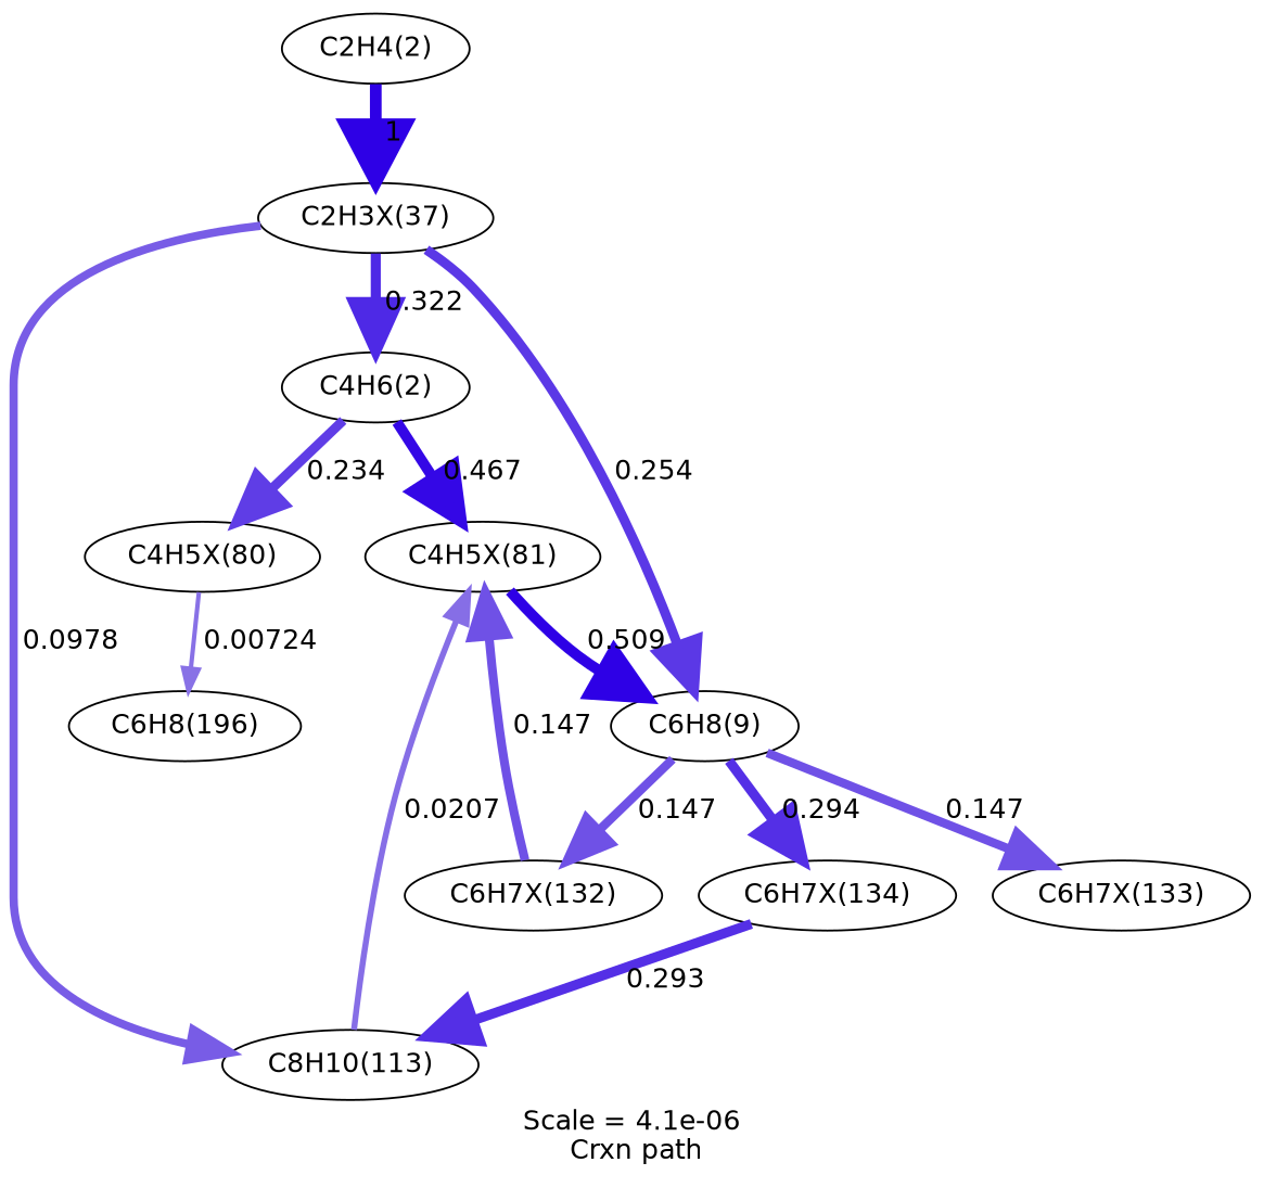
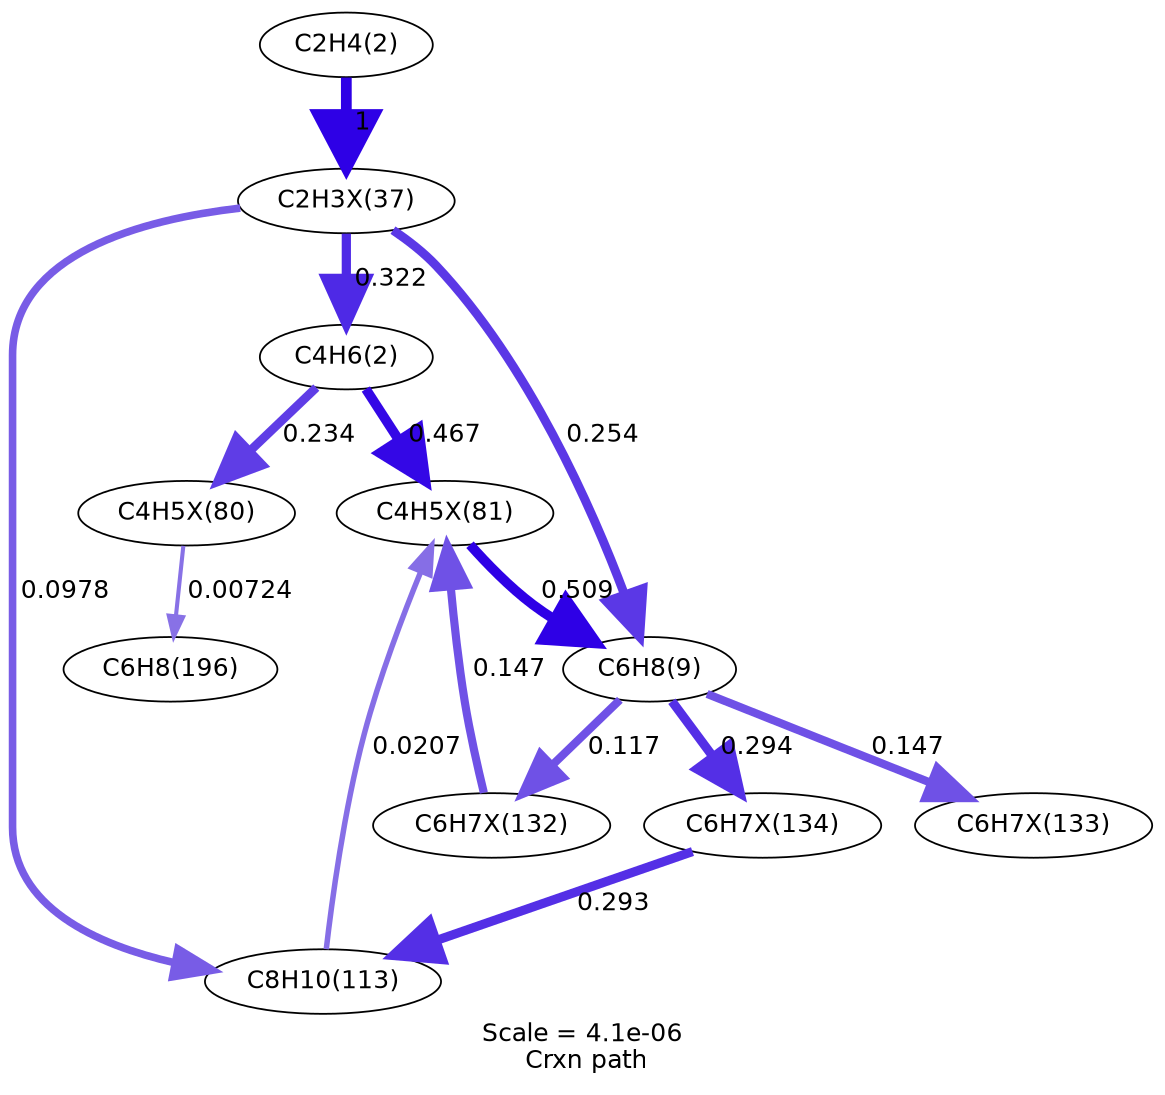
  digraph {
    fontname=Helvetica
    label="Scale = 4.1e-06\l Crxn path"
    node [fontname=Helvetica]
    edge [arrowsize=2.28 color="0.7, 0.647, 0.9" fontname=Helvetica style="setlinewidth(4.55)"]
    n1 [label="C2H4(2)"]
    n2 [label="C2H3X(37)"]
    n3 [label="C4H6(2)"]
    n4 [label="C6H8(9)"]
    n5 [label="C8H10(113)"]
    n6 [label="C4H5X(81)"]
    n7 [label="C4H5X(80)"]
    n8 [label="C6H7X(134)"]
    n9 [label="C6H7X(133)"]
    n10 [label="C6H7X(132)"]
    n11 [label="C6H8(196)"]
    n1 -> n2 [arrowsize=3 color="0.7, 1.5, 0.9" label=" 1" style="setlinewidth(6)"]
    n2 -> n3 [arrowsize=2.57 color="0.7, 0.822, 0.9" label=" 0.322" style="setlinewidth(5.14)"]
    n2 -> n4 [arrowsize=2.48 color="0.7, 0.754, 0.9" label=" 0.254" style="setlinewidth(4.97)"]
    n2 -> n5 [arrowsize=2.12 color="0.7, 0.598, 0.9" label=" 0.0978" style="setlinewidth(4.24)"]
    n3 -> n6 [arrowsize=2.71 color="0.7, 0.967, 0.9" label=" 0.467" style="setlinewidth(5.43)"]
    n3 -> n7 [arrowsize=2.45 color="0.7, 0.734, 0.9" label=" 0.234" style="setlinewidth(4.9)"]
    n4 -> n8 [arrowsize=2.54 color="0.7, 0.794, 0.9" label=" 0.294" style="setlinewidth(5.08)"]
    n4 -> n9 [label=" 0.147"]
-   n4 -> n10 [label=" 0.147"]
+   n4 -> n10 [label=" 0.117"]
    n5 -> n6 [arrowsize=1.54 color="0.7, 0.521, 0.9" label=" 0.0207" style="setlinewidth(3.07)"]
    n6 -> n4 [arrowsize=2.74 color="0.7, 1.01, 0.9" label=" 0.509" style="setlinewidth(5.49)"]
    n7 -> n11 [arrowsize=1.14 color="0.7, 0.507, 0.9" label=" 0.00724" style="setlinewidth(2.28)"]
    n8 -> n5 [arrowsize=2.54 color="0.7, 0.793, 0.9" label=" 0.293" style="setlinewidth(5.07)"]
    n10 -> n6 [label=" 0.147"]
  }
